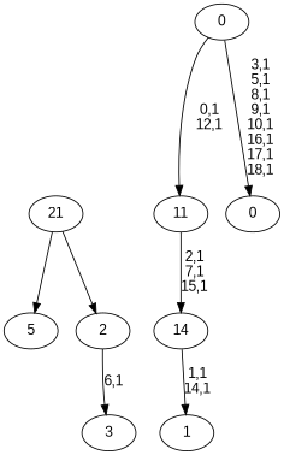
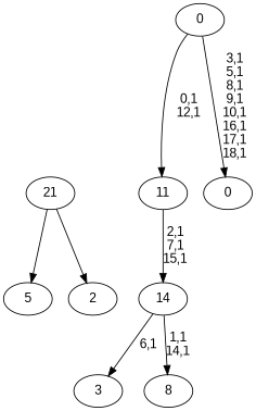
  digraph {
    fontname="Liberation Sans"
    node [fontname="Liberation Sans"]
    edge [fontname="Liberation Sans"]
    n1 [label=5]
    n2 [label=3]
    n3 [label=2]
    21
-   n5 [label=1]
+   n5 [label=8]
    14
    11
    n8 [label=0]
    0
    21 -> n1
    21 -> n3
-   n3 -> n2 [label="6,1"]
+   14 -> n2 [label="6,1"]
    14 -> n5 [label="1,1\n14,1"]
    11 -> 14 [label="2,1\n7,1\n15,1"]
    0 -> 11 [label="0,1\n12,1"]
    0 -> n8 [label="3,1\n5,1\n8,1\n9,1\n10,1\n16,1\n17,1\n18,1"]
  }
